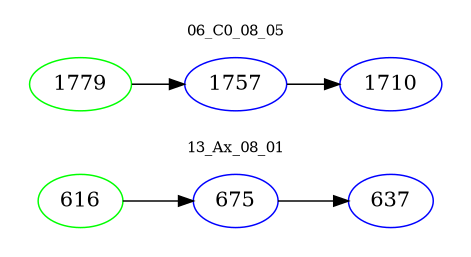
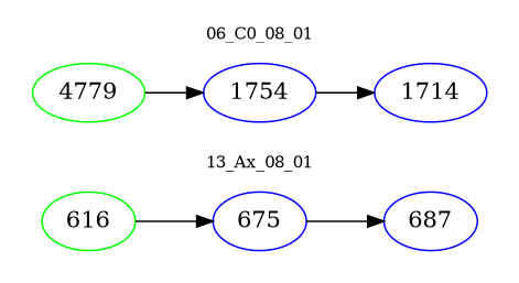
  digraph {
    rankdir=LR
    node [color=blue]
    edge [color=black]
    n1 [color=green label=616]
    n2 [label=675]
-   n3 [label=637]
-   n4 [color=green label=1779]
-   n5 [label=1757]
-   n6 [label=1710]
+   n3 [label=687]
+   n4 [color=green label=4779]
+   n5 [label=1754]
+   n6 [label=1714]
    subgraph cluster_1 {
      color=white
      fontsize=10
      label="13_Ax_08_01"
      n1
      n2
      n3
    }
    subgraph cluster_2 {
      color=white
      fontsize=10
-     label="06_C0_08_05"
+     label="06_C0_08_01"
      n4
      n5
      n6
    }
    n1 -> n2
    n2 -> n3
    n4 -> n5
    n5 -> n6
  }
